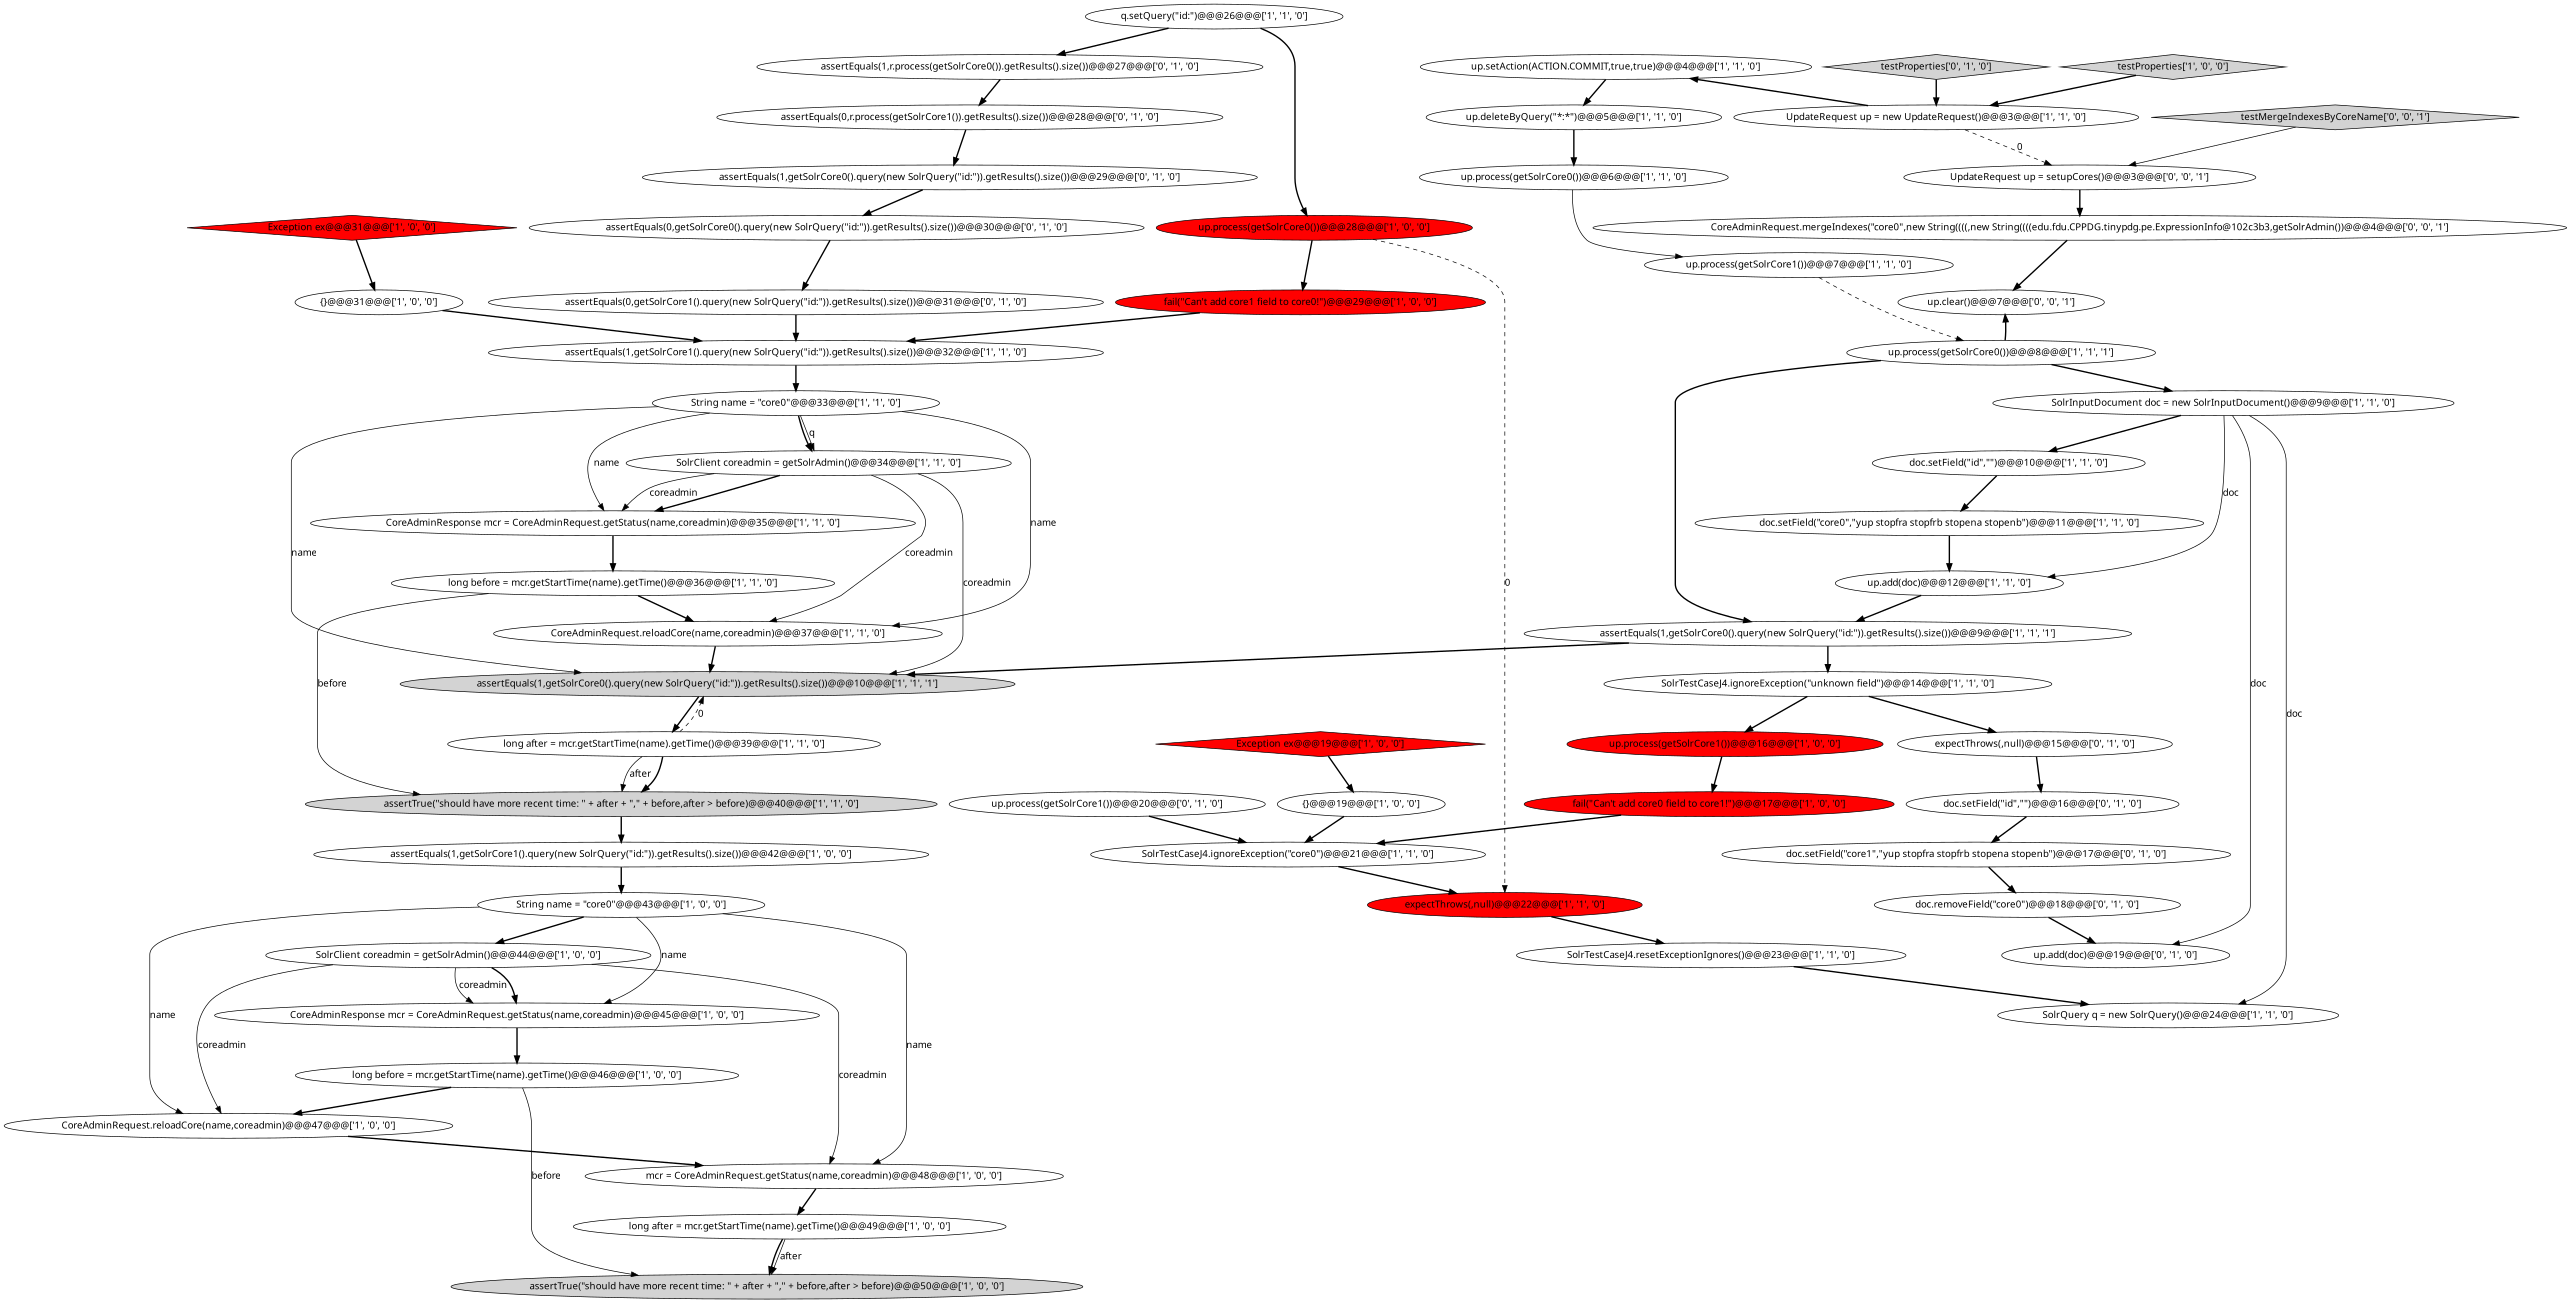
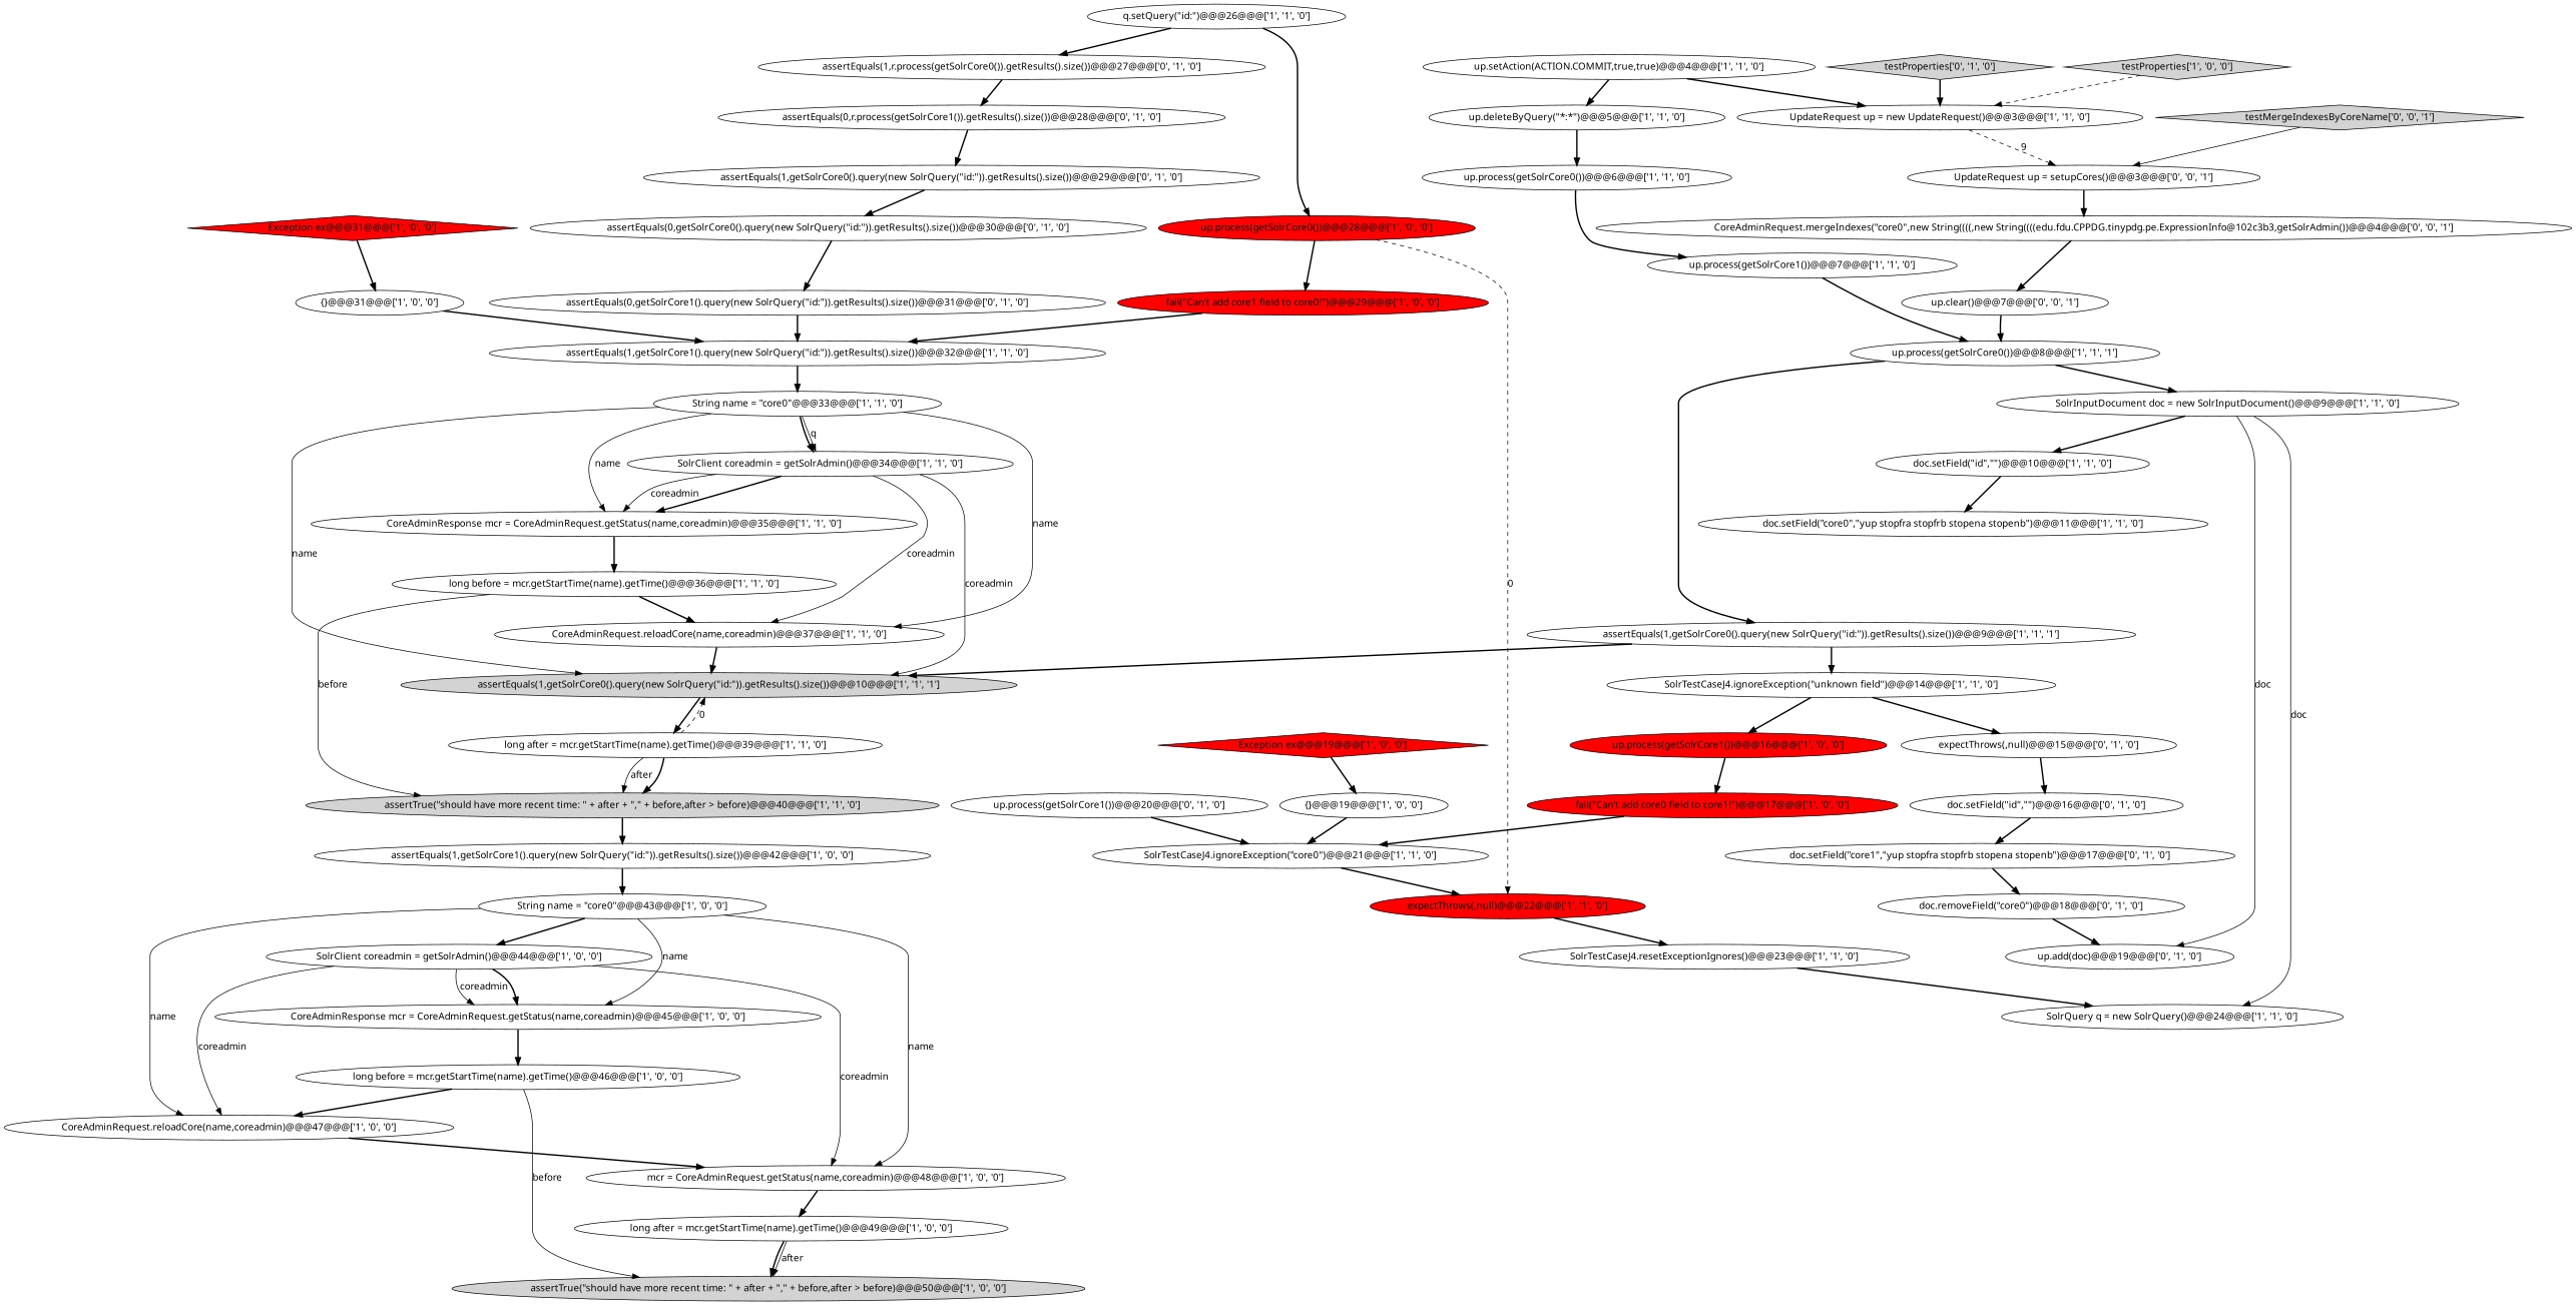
  digraph {
    fontname="Noto Sans"
    node [fillcolor=white fontname="Noto Sans" shape=ellipse style=filled]
    edge [fontname="Noto Sans" style=bold]
    n1 [fillcolor=lightgray label="testMergeIndexesByCoreName['0', '0', '1']" shape=diamond]
    n2 [label="UpdateRequest up = setupCores()@@@3@@@['0', '0', '1']"]
    n3 [label="CoreAdminRequest.mergeIndexes(\"core0\",new String((((,new String((((edu.fdu.CPPDG.tinypdg.pe.ExpressionInfo@102c3b3,getSolrAdmin())@@@4@@@['0', '0', '1']"]
    n4 [label="up.deleteByQuery(\"*:*\")@@@5@@@['1', '1', '0']"]
    n5 [label="up.process(getSolrCore0())@@@6@@@['1', '1', '0']"]
    n6 [label="up.process(getSolrCore1())@@@7@@@['1', '1', '0']"]
    n7 [label="up.clear()@@@7@@@['0', '0', '1']"]
    n8 [label="up.process(getSolrCore0())@@@8@@@['1', '1', '1']"]
    n9 [label="assertEquals(1,getSolrCore0().query(new SolrQuery(\"id:\")).getResults().size())@@@9@@@['1', '1', '1']"]
    n10 [label="SolrInputDocument doc = new SolrInputDocument()@@@9@@@['1', '1', '0']"]
    n11 [label="SolrTestCaseJ4.ignoreException(\"unknown field\")@@@14@@@['1', '1', '0']"]
    n12 [fillcolor=lightgray label="assertEquals(1,getSolrCore0().query(new SolrQuery(\"id:\")).getResults().size())@@@10@@@['1', '1', '1']"]
    n13 [label="doc.setField(\"id\",\"\")@@@10@@@['1', '1', '0']"]
-   n14 [label="up.add(doc)@@@12@@@['1', '1', '0']"]
    n15 [label="up.add(doc)@@@19@@@['0', '1', '0']"]
    n16 [label="SolrQuery q = new SolrQuery()@@@24@@@['1', '1', '0']"]
    n17 [label="up.process(getSolrCore1())@@@20@@@['0', '1', '0']"]
    n18 [label="SolrTestCaseJ4.ignoreException(\"core0\")@@@21@@@['1', '1', '0']"]
    n19 [fillcolor=red label="expectThrows(,null)@@@22@@@['1', '1', '0']"]
    n20 [label="doc.setField(\"core0\",\"yup stopfra stopfrb stopena stopenb\")@@@11@@@['1', '1', '0']"]
    n21 [label="doc.setField(\"core1\",\"yup stopfra stopfrb stopena stopenb\")@@@17@@@['0', '1', '0']"]
    n22 [label="doc.removeField(\"core0\")@@@18@@@['0', '1', '0']"]
    n23 [label="up.setAction(ACTION.COMMIT,true,true)@@@4@@@['1', '1', '0']"]
    n24 [fillcolor=red label="up.process(getSolrCore1())@@@16@@@['1', '0', '0']"]
    n25 [label="expectThrows(,null)@@@15@@@['0', '1', '0']"]
    n26 [fillcolor=red label="fail(\"Can't add core0 field to core1!\")@@@17@@@['1', '0', '0']"]
    n27 [label="doc.setField(\"id\",\"\")@@@16@@@['0', '1', '0']"]
    n28 [label="q.setQuery(\"id:\")@@@26@@@['1', '1', '0']"]
    n29 [label="assertEquals(1,r.process(getSolrCore0()).getResults().size())@@@27@@@['0', '1', '0']"]
    n30 [fillcolor=red label="up.process(getSolrCore0())@@@28@@@['1', '0', '0']"]
    n31 [label="mcr = CoreAdminRequest.getStatus(name,coreadmin)@@@48@@@['1', '0', '0']"]
    n32 [label="long after = mcr.getStartTime(name).getTime()@@@49@@@['1', '0', '0']"]
    n33 [fillcolor=lightgray label="assertTrue(\"should have more recent time: \" + after + \",\" + before,after > before)@@@50@@@['1', '0', '0']"]
    n34 [label="CoreAdminResponse mcr = CoreAdminRequest.getStatus(name,coreadmin)@@@35@@@['1', '1', '0']"]
    n35 [label="long before = mcr.getStartTime(name).getTime()@@@36@@@['1', '1', '0']"]
    n36 [label="CoreAdminRequest.reloadCore(name,coreadmin)@@@37@@@['1', '1', '0']"]
    n37 [fillcolor=lightgray label="assertTrue(\"should have more recent time: \" + after + \",\" + before,after > before)@@@40@@@['1', '1', '0']"]
    n38 [fillcolor=red label="Exception ex@@@31@@@['1', '0', '0']" shape=diamond]
    n39 [label="{}@@@31@@@['1', '0', '0']"]
    n40 [label="assertEquals(1,getSolrCore1().query(new SolrQuery(\"id:\")).getResults().size())@@@32@@@['1', '1', '0']"]
    n41 [label="assertEquals(0,r.process(getSolrCore1()).getResults().size())@@@28@@@['0', '1', '0']"]
    n42 [fillcolor=red label="fail(\"Can't add core1 field to core0!\")@@@29@@@['1', '0', '0']"]
    n43 [label="String name = \"core0\"@@@33@@@['1', '1', '0']"]
    n44 [label="SolrTestCaseJ4.resetExceptionIgnores()@@@23@@@['1', '1', '0']"]
    n45 [label="UpdateRequest up = new UpdateRequest()@@@3@@@['1', '1', '0']"]
    n46 [label="assertEquals(0,getSolrCore1().query(new SolrQuery(\"id:\")).getResults().size())@@@31@@@['0', '1', '0']"]
    n47 [label="long after = mcr.getStartTime(name).getTime()@@@39@@@['1', '1', '0']"]
    n48 [label="CoreAdminResponse mcr = CoreAdminRequest.getStatus(name,coreadmin)@@@45@@@['1', '0', '0']"]
    n49 [label="long before = mcr.getStartTime(name).getTime()@@@46@@@['1', '0', '0']"]
    n50 [label="CoreAdminRequest.reloadCore(name,coreadmin)@@@47@@@['1', '0', '0']"]
    n51 [label="assertEquals(1,getSolrCore0().query(new SolrQuery(\"id:\")).getResults().size())@@@29@@@['0', '1', '0']"]
    n52 [fillcolor=red label="Exception ex@@@19@@@['1', '0', '0']" shape=diamond]
    n53 [label="{}@@@19@@@['1', '0', '0']"]
    n54 [label="assertEquals(1,getSolrCore1().query(new SolrQuery(\"id:\")).getResults().size())@@@42@@@['1', '0', '0']"]
    n55 [label="String name = \"core0\"@@@43@@@['1', '0', '0']"]
    n56 [label="SolrClient coreadmin = getSolrAdmin()@@@44@@@['1', '0', '0']"]
    n57 [label="assertEquals(0,getSolrCore0().query(new SolrQuery(\"id:\")).getResults().size())@@@30@@@['0', '1', '0']"]
    n58 [label="SolrClient coreadmin = getSolrAdmin()@@@34@@@['1', '1', '0']"]
    n59 [fillcolor=lightgray label="testProperties['0', '1', '0']" shape=diamond]
    n60 [fillcolor=lightgray label="testProperties['1', '0', '0']" shape=diamond]
    n1 -> n2 [style=solid]
    n2 -> n3
    n3 -> n7
    n4 -> n5
-   n5 -> n6 [style=solid]
-   n6 -> n8 [style=dashed]
-   n8 -> n7
+   n5 -> n6
+   n6 -> n8
+   n7 -> n8
    n8 -> n9
    n8 -> n10
    n9 -> n11
    n9 -> n12
    n10 -> n13
-   n10 -> n14 [label=doc style=solid]
    n10 -> n15 [label=doc style=solid]
    n10 -> n16 [label=doc style=solid]
    n11 -> n24
    n11 -> n25
    n12 -> n47
    n13 -> n20
-   n14 -> n9
    n17 -> n18
    n18 -> n19
    n19 -> n44
-   n20 -> n14
    n21 -> n22
    n22 -> n15
    n23 -> n4
    n24 -> n26
    n25 -> n27
    n26 -> n18
    n27 -> n21
    n28 -> n29
    n28 -> n30
    n29 -> n41
    n30 -> n19 [label=0 style=dashed]
    n30 -> n42
    n31 -> n32
    n32 -> n33 [label=after style=solid]
    n32 -> n33
    n34 -> n35
    n35 -> n36
    n35 -> n37 [label=before style=solid]
    n36 -> n12
    n37 -> n54
    n38 -> n39
    n39 -> n40
    n40 -> n43
    n41 -> n51
    n42 -> n40
    n43 -> n12 [label=name style=solid]
    n43 -> n34 [label=name style=solid]
    n43 -> n36 [label=name style=solid]
    n43 -> n58
    n43 -> n58 [label=q style=solid]
    n44 -> n16
-   n45 -> n2 [label=0 style=dashed]
-   n45 -> n23
+   n45 -> n2 [label=9 style=dashed]
+   n23 -> n45
    n46 -> n40
    n47 -> n12 [label=0 style=dashed]
    n47 -> n37
    n47 -> n37 [label=after style=solid]
    n48 -> n49
    n49 -> n33 [label=before style=solid]
    n49 -> n50
    n50 -> n31
    n51 -> n57
    n52 -> n53
    n53 -> n18
    n54 -> n55
    n55 -> n31 [label=name style=solid]
    n55 -> n48 [label=name style=solid]
    n55 -> n50 [label=name style=solid]
    n55 -> n56
    n56 -> n31 [label=coreadmin style=solid]
    n56 -> n48 [label=coreadmin style=solid]
    n56 -> n48
    n56 -> n50 [label=coreadmin style=solid]
    n57 -> n46
    n58 -> n12 [label=coreadmin style=solid]
    n58 -> n34
    n58 -> n34 [label=coreadmin style=solid]
    n58 -> n36 [label=coreadmin style=solid]
    n59 -> n45
-   n60 -> n45
+   n60 -> n45 [style=dashed]
  }
